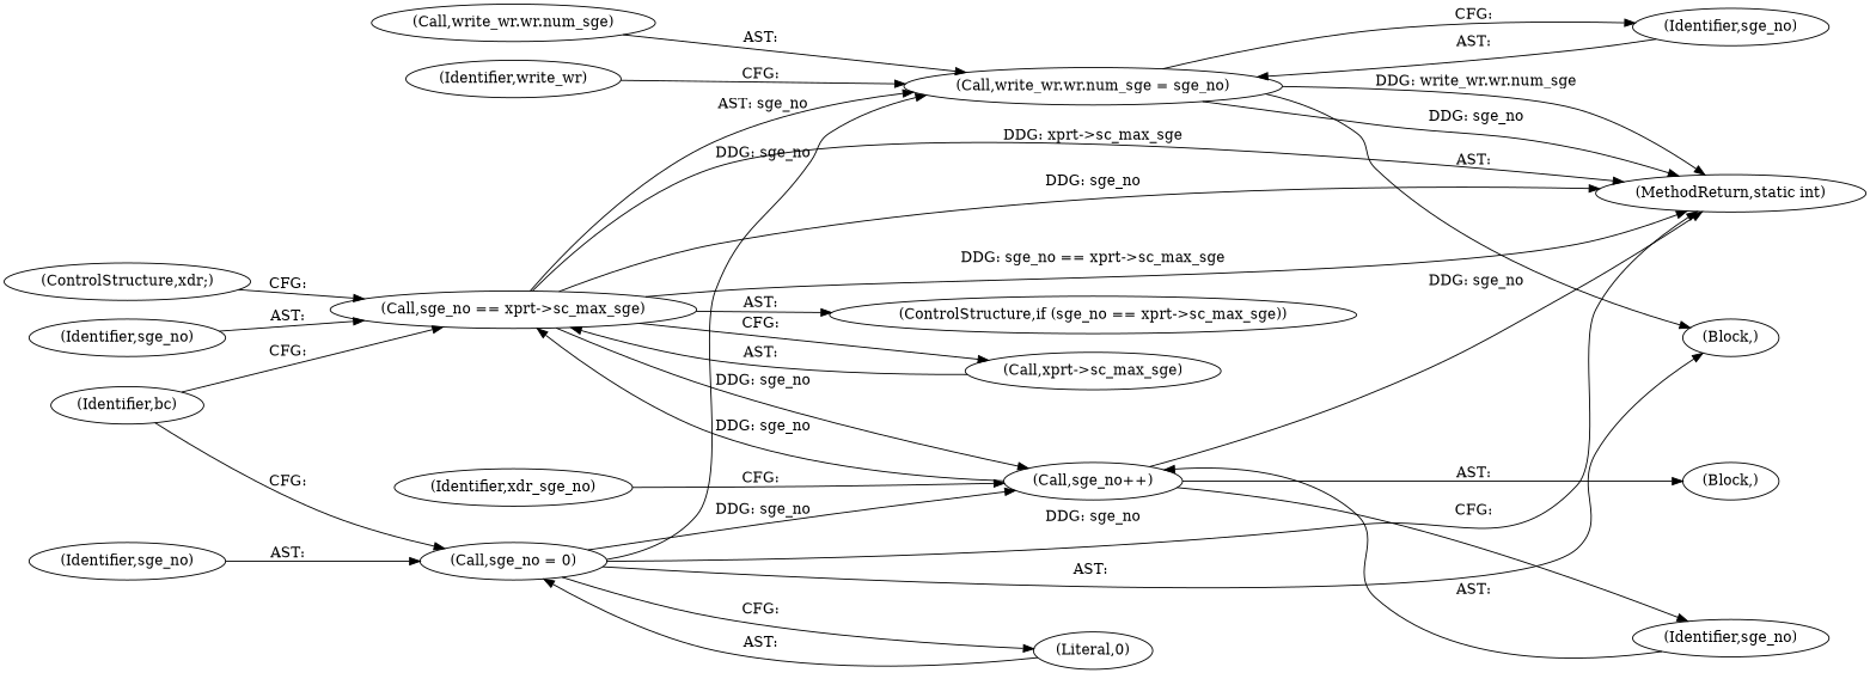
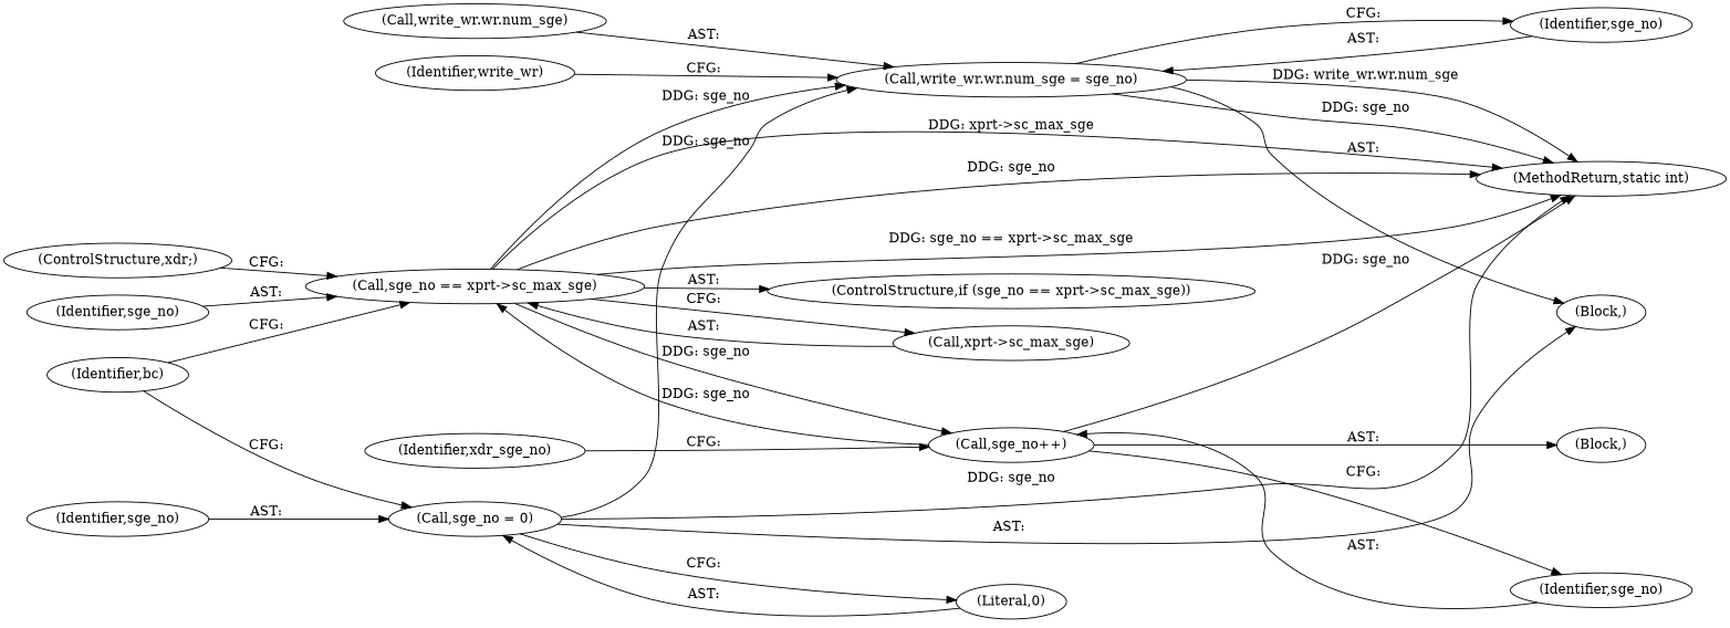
  digraph {
    rankdir=LR
    n1 [label="(Call,write_wr.wr.num_sge = sge_no)"]
    n2 [label="(MethodReturn,static int)"]
    n3 [label="(Identifier,sge_no)"]
    n4 [label="(Block,)"]
    n5 [label="(Call,sge_no == xprt->sc_max_sge)"]
    n6 [label="(Call,sge_no++)"]
    n7 [label="(ControlStructure,if (sge_no == xprt->sc_max_sge))"]
    n8 [label="(Call,xprt->sc_max_sge)"]
    n9 [label="(Block,)"]
    n10 [label="(Identifier,sge_no)"]
    n11 [label="(Call,sge_no = 0)"]
    n12 [label="(Literal,0)"]
    n13 [label="(Identifier,sge_no)"]
    n14 [label="(Identifier,sge_no)"]
    n15 [label="(Identifier,xdr_sge_no)"]
    n16 [label="(Identifier,bc)"]
    n17 [label="(Call,write_wr.wr.num_sge)"]
    n18 [label="(Identifier,write_wr)"]
    n19 [label="(ControlStructure,xdr;)"]
    n1 -> n2 [label="DDG: sge_no"]
    n1 -> n2 [label="DDG: write_wr.wr.num_sge"]
    n1 -> n3 [label="CFG: "]
    n1 -> n4 [label="AST: "]
    n3 -> n1 [label="AST: "]
-   n5 -> n1 [label="AST: sge_no"]
+   n5 -> n1 [label="DDG: sge_no"]
    n5 -> n2 [label="DDG: xprt->sc_max_sge"]
    n5 -> n2 [label="DDG: sge_no"]
    n5 -> n2 [label="DDG: sge_no == xprt->sc_max_sge"]
    n5 -> n6 [label="DDG: sge_no"]
    n5 -> n7 [label="AST: "]
    n5 -> n8 [label="CFG: "]
    n6 -> n2 [label="DDG: sge_no"]
    n6 -> n5 [label="DDG: sge_no"]
    n6 -> n9 [label="AST: "]
    n6 -> n10 [label="CFG: "]
    n8 -> n5 [label="AST: "]
    n10 -> n6 [label="AST: "]
    n11 -> n1 [label="DDG: sge_no"]
    n11 -> n2 [label="DDG: sge_no"]
    n11 -> n4 [label="AST: "]
-   n11 -> n6 [label="DDG: sge_no"]
    n11 -> n12 [label="CFG: "]
    n12 -> n11 [label="AST: "]
    n13 -> n5 [label="AST: "]
    n14 -> n11 [label="AST: "]
    n15 -> n6 [label="CFG: "]
    n16 -> n5 [label="CFG: "]
    n16 -> n11 [label="CFG: "]
    n17 -> n1 [label="AST: "]
    n18 -> n1 [label="CFG: "]
    n19 -> n5 [label="CFG: "]
  }
